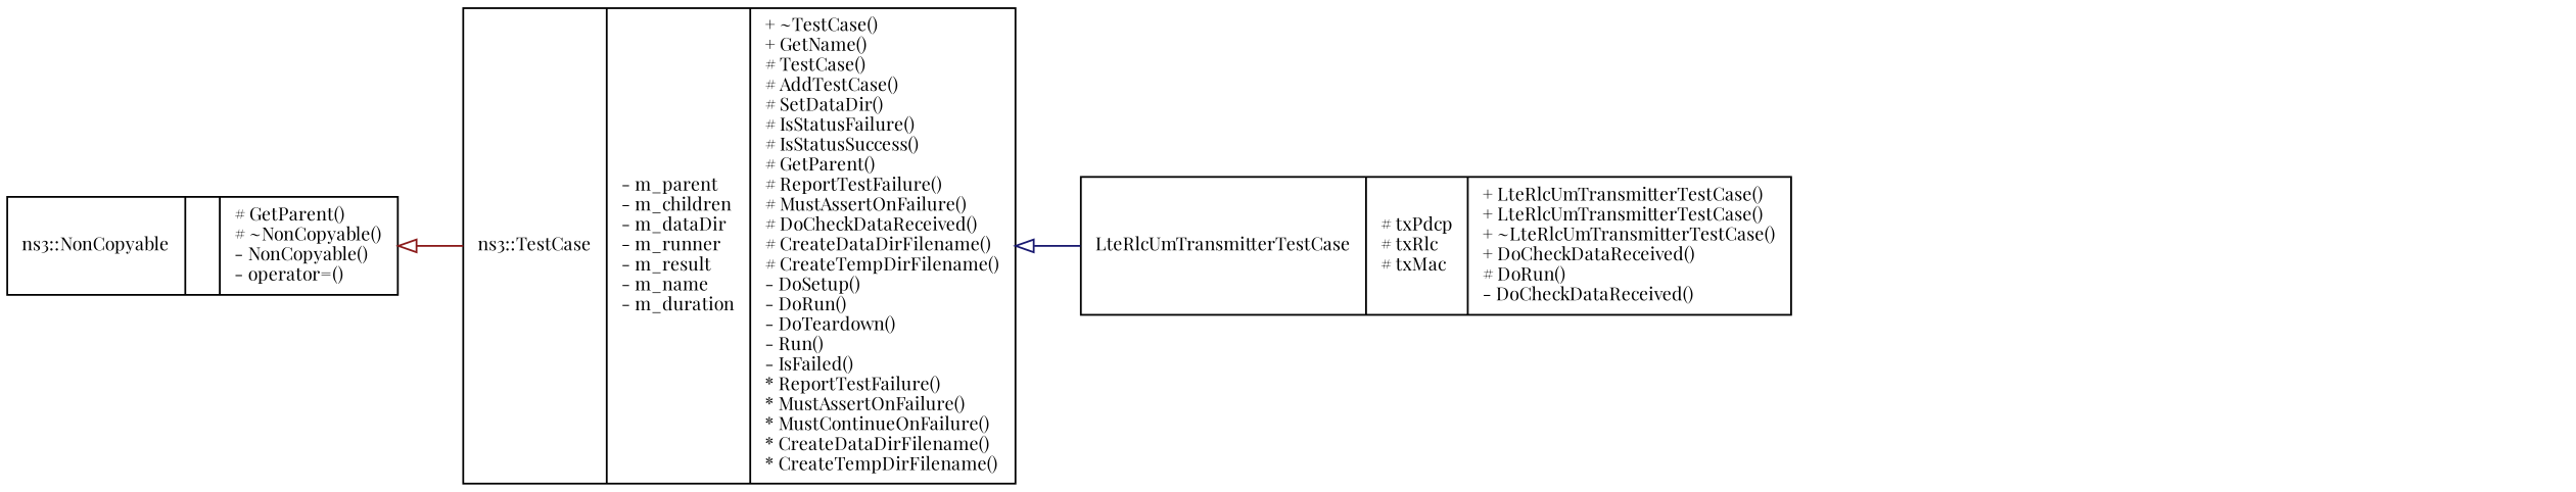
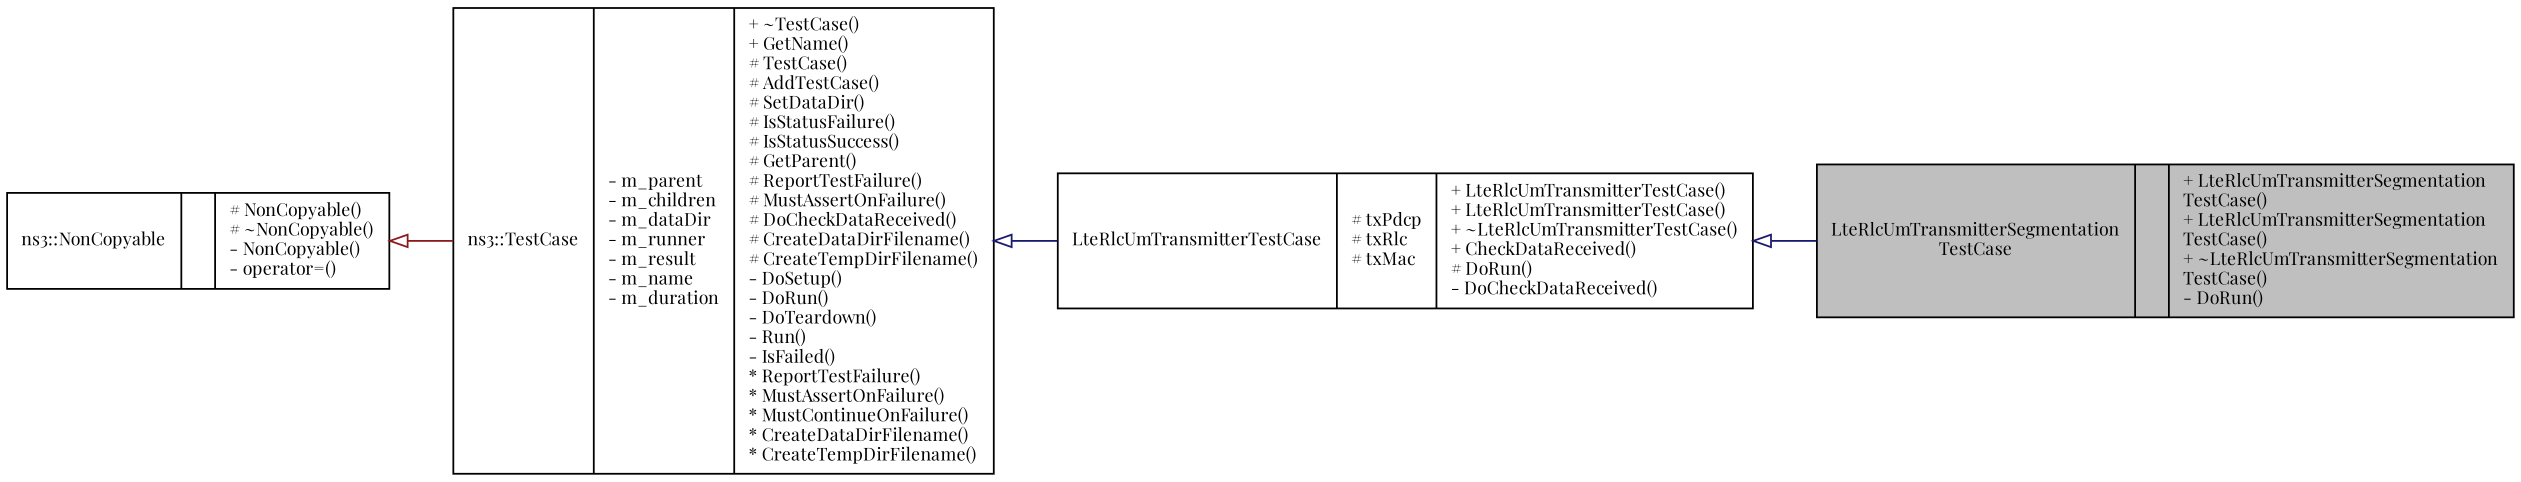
  digraph {
    fontname="Playfair Display"
    rankdir=LR
    node [color=black fillcolor=white fontname="Playfair Display" fontsize=10 shape=record style=filled]
    edge [arrowtail=onormal color=midnightblue dir=back fontname="Playfair Display" fontsize=10 labelfontname=Helvetica labelfontsize=10 style=solid]
-   n2 [height=0.2 label="{LteRlcUmTransmitterTestCase\n|# txPdcp\l# txRlc\l# txMac\l|+ LteRlcUmTransmitterTestCase()\l+ LteRlcUmTransmitterTestCase()\l+ ~LteRlcUmTransmitterTestCase()\l+ DoCheckDataReceived()\l# DoRun()\l- DoCheckDataReceived()\l}" width=0.4]
+   n1 [fillcolor=grey75 fontcolor=black height=0.2 label="{LteRlcUmTransmitterSegmentation\lTestCase\n||+ LteRlcUmTransmitterSegmentation\lTestCase()\l+ LteRlcUmTransmitterSegmentation\lTestCase()\l+ ~LteRlcUmTransmitterSegmentation\lTestCase()\l- DoRun()\l}" width=0.4]
+   n2 [height=0.2 label="{LteRlcUmTransmitterTestCase\n|# txPdcp\l# txRlc\l# txMac\l|+ LteRlcUmTransmitterTestCase()\l+ LteRlcUmTransmitterTestCase()\l+ ~LteRlcUmTransmitterTestCase()\l+ CheckDataReceived()\l# DoRun()\l- DoCheckDataReceived()\l}" width=0.4]
    n3 [height=0.2 label="{ns3::TestCase\n|- m_parent\l- m_children\l- m_dataDir\l- m_runner\l- m_result\l- m_name\l- m_duration\l|+ ~TestCase()\l+ GetName()\l# TestCase()\l# AddTestCase()\l# SetDataDir()\l# IsStatusFailure()\l# IsStatusSuccess()\l# GetParent()\l# ReportTestFailure()\l# MustAssertOnFailure()\l# DoCheckDataReceived()\l# CreateDataDirFilename()\l# CreateTempDirFilename()\l- DoSetup()\l- DoRun()\l- DoTeardown()\l- Run()\l- IsFailed()\l* ReportTestFailure()\l* MustAssertOnFailure()\l* MustContinueOnFailure()\l* CreateDataDirFilename()\l* CreateTempDirFilename()\l}" width=0.4]
-   n4 [height=0.2 label="{ns3::NonCopyable\n||# GetParent()\l# ~NonCopyable()\l- NonCopyable()\l- operator=()\l}" width=0.4]
+   n4 [height=0.2 label="{ns3::NonCopyable\n||# NonCopyable()\l# ~NonCopyable()\l- NonCopyable()\l- operator=()\l}" width=0.4]
+   n2 -> n1
    n3 -> n2
    n4 -> n3 [color=firebrick4]
  }
